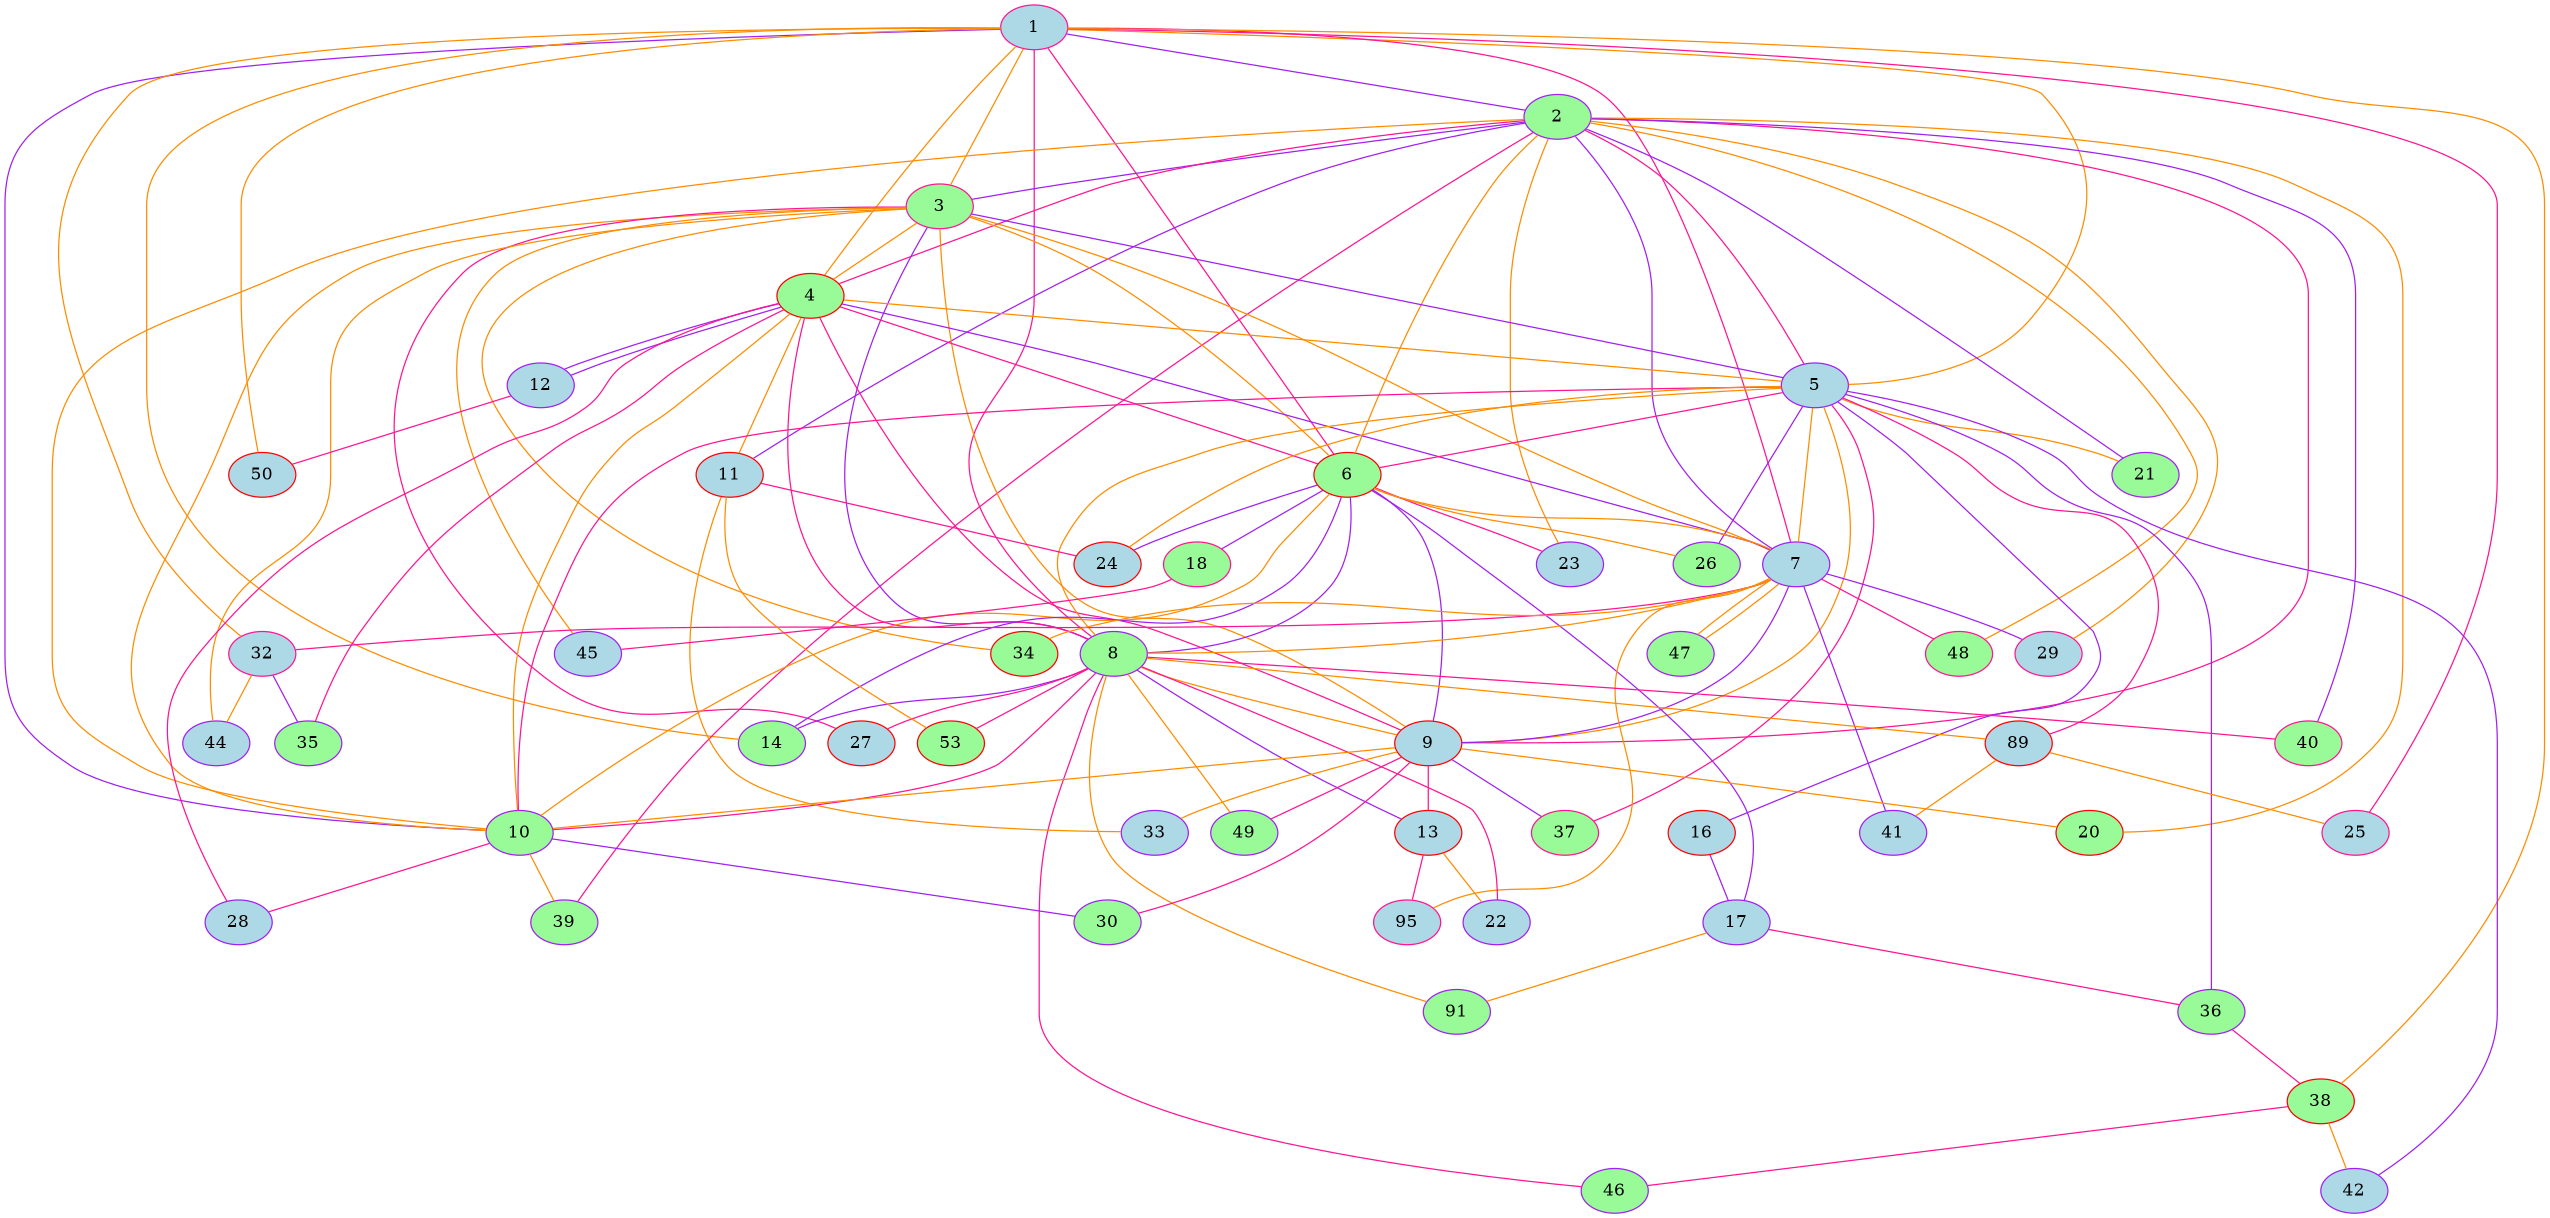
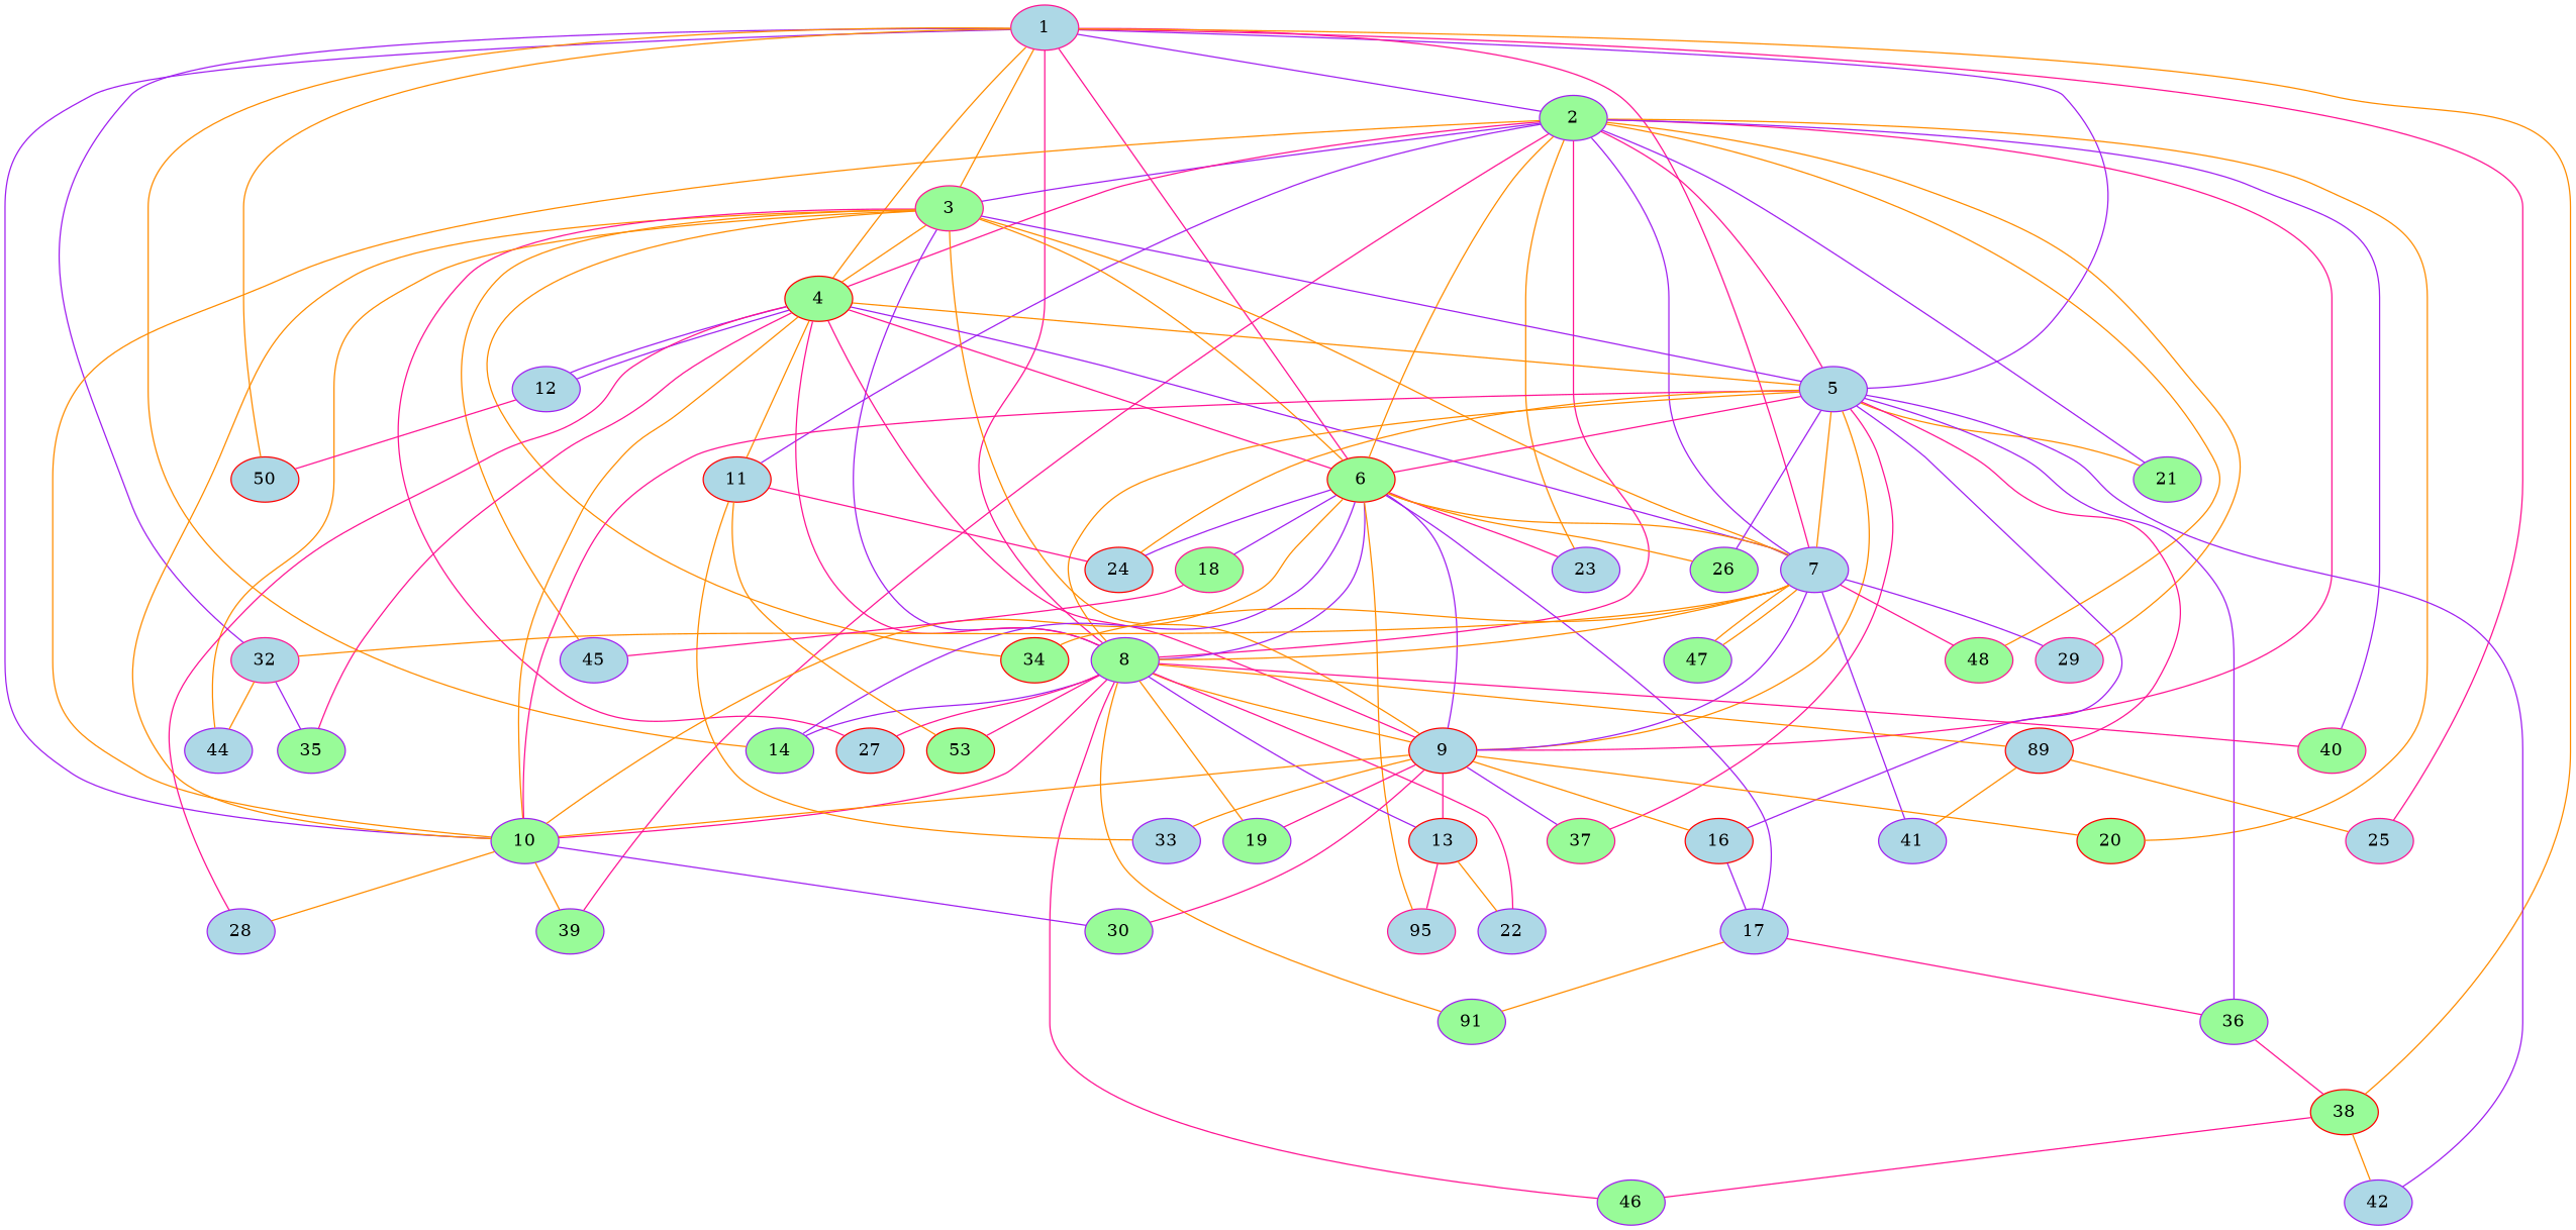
  graph {
    node [color=purple fillcolor=lightblue style=filled]
    edge [color=darkorange]
    1 [color=deeppink]
    2 [fillcolor=palegreen]
    3 [color=deeppink fillcolor=palegreen]
    4 [color=red fillcolor=palegreen]
    5
    6 [color=red fillcolor=palegreen]
    7
    8 [fillcolor=palegreen]
    10 [fillcolor=palegreen]
    25 [color=deeppink]
    32 [color=deeppink]
    38 [color=red fillcolor=palegreen]
    50 [color=red]
    14 [fillcolor=palegreen]
    9 [color=red]
    11 [color=red]
    20 [color=red fillcolor=palegreen]
    21 [fillcolor=palegreen]
    23
    29 [color=deeppink]
    39 [fillcolor=palegreen]
    40 [color=deeppink fillcolor=palegreen]
    48 [color=deeppink fillcolor=palegreen]
    27 [color=red]
    34 [color=red fillcolor=palegreen]
    44
    45
    12
    28
    35 [fillcolor=palegreen]
    16 [color=red]
    n32 [color=red label=89]
    26 [fillcolor=palegreen]
    36 [fillcolor=palegreen]
    37 [color=deeppink fillcolor=palegreen]
    42
    24 [color=red]
    18 [color=deeppink fillcolor=palegreen]
    n39 [color=deeppink label=95]
    17
    41
    47 [fillcolor=palegreen]
    13 [color=red]
    22
    n45 [fillcolor=palegreen label=91]
    n46 [color=red fillcolor=palegreen label=53]
    46 [fillcolor=palegreen]
-   49 [fillcolor=palegreen]
+   49 [fillcolor=palegreen label=19]
    30 [fillcolor=palegreen]
    33
    1 -- 2 [color=purple]
    1 -- 3
    1 -- 4
-   1 -- 5
+   1 -- 5 [color=purple]
    1 -- 6 [color=deeppink]
    1 -- 7 [color=deeppink]
    1 -- 8 [color=deeppink]
    1 -- 10 [color=purple]
    1 -- 25 [color=deeppink]
-   1 -- 32
+   1 -- 32 [color=purple]
    1 -- 38
    1 -- 50
    1 -- 14
    2 -- 3 [color=purple]
    2 -- 4 [color=deeppink]
    2 -- 5 [color=deeppink]
    2 -- 6
    2 -- 7 [color=purple]
+   2 -- 8 [color=deeppink]
    2 -- 10
    2 -- 9 [color=deeppink]
    2 -- 11 [color=purple]
    2 -- 20
    2 -- 21 [color=purple]
    2 -- 23
    2 -- 29
    2 -- 39 [color=deeppink]
    2 -- 40 [color=purple]
    2 -- 48
    3 -- 4
    3 -- 5 [color=purple]
    3 -- 6
    3 -- 7
    3 -- 8 [color=purple]
    3 -- 10
    3 -- 9
    3 -- 27 [color=deeppink]
    3 -- 34
    3 -- 44
    3 -- 45
    4 -- 5
    4 -- 6 [color=deeppink]
    4 -- 7 [color=purple]
    4 -- 8 [color=deeppink]
    4 -- 10
    4 -- 9 [color=deeppink]
    4 -- 11
    4 -- 12 [color=purple]
    4 -- 12 [color=purple]
    4 -- 28 [color=deeppink]
    4 -- 35 [color=deeppink]
    5 -- 6 [color=deeppink]
    5 -- 7
    5 -- 8
    5 -- 10 [color=deeppink]
    5 -- 9
    5 -- 21
    5 -- 16 [color=purple]
    5 -- n32 [color=deeppink]
    5 -- 26 [color=purple]
    5 -- 36 [color=purple]
    5 -- 37 [color=deeppink]
    5 -- 42 [color=purple]
    5 -- 24
    6 -- 7
    6 -- 8 [color=purple]
    6 -- 10
    6 -- 14 [color=purple]
    6 -- 9 [color=purple]
    6 -- 23 [color=deeppink]
    6 -- 26
    6 -- 24 [color=purple]
    6 -- 18 [color=purple]
-   7 -- n39
+   6 -- n39
    6 -- 17 [color=purple]
    7 -- 8
-   7 -- 32 [color=deeppink]
+   7 -- 32
    7 -- 9 [color=purple]
    7 -- 29 [color=purple]
    7 -- 48 [color=deeppink]
    7 -- 34
    7 -- 41 [color=purple]
    7 -- 47
    7 -- 47
    8 -- 10 [color=deeppink]
    8 -- 14 [color=purple]
    8 -- 9
    8 -- 40 [color=deeppink]
    8 -- 27 [color=deeppink]
    8 -- n32
    8 -- 13 [color=purple]
    8 -- 22 [color=deeppink]
    8 -- n45
    8 -- n46 [color=deeppink]
    8 -- 46 [color=deeppink]
    8 -- 49
    10 -- 39
-   10 -- 28 [color=deeppink]
+   10 -- 28
    10 -- 30 [color=purple]
    32 -- 44
    32 -- 35 [color=purple]
    38 -- 42
    38 -- 46 [color=deeppink]
    9 -- 10
    9 -- 20
+   9 -- 16
    9 -- 37 [color=purple]
    9 -- 13 [color=deeppink]
    9 -- 49 [color=deeppink]
    9 -- 30 [color=deeppink]
    9 -- 33
    11 -- 24 [color=deeppink]
    11 -- n46
    11 -- 33
    12 -- 50 [color=deeppink]
    16 -- 17 [color=purple]
    n32 -- 25
    n32 -- 41
    36 -- 38 [color=deeppink]
    18 -- 45 [color=deeppink]
    17 -- 36 [color=deeppink]
    17 -- n45
    13 -- n39 [color=deeppink]
    13 -- 22
  }
